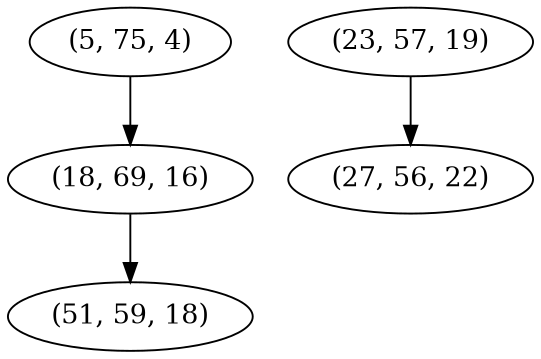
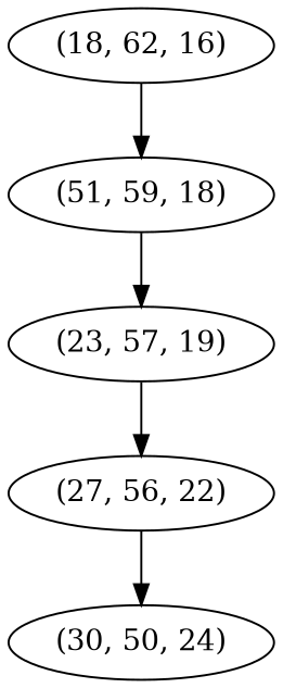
  digraph {
-   "(5, 75, 4)"
-   "(18, 62, 16)" [label="(18, 69, 16)"]
+   "(18, 62, 16)"
    n3 [label="(51, 59, 18)"]
    "(23, 57, 19)"
    n5 [label="(27, 56, 22)"]
-   "(5, 75, 4)" -> "(18, 62, 16)"
+   "(30, 50, 24)"
    "(18, 62, 16)" -> n3
+   n3 -> "(23, 57, 19)"
    "(23, 57, 19)" -> n5
+   n5 -> "(30, 50, 24)"
  }
